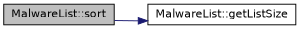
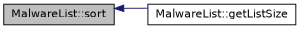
  digraph {
    rankdir=LR
    node [color=black fontname=Helvetica fontsize=12 shape=record style=filled]
    n1 [fillcolor=grey75 fontcolor=black height=0.2 label="MalwareList::sort" width=0.4]
    n2 [fillcolor=white height=0.2 label="MalwareList::getListSize" width=0.4]
-   n1 -> n2 [color=midnightblue fontname=Helvetica fontsize=12 labelfontname=Helvetica labelfontsize=12 style=solid]
+   n2 -> n1 [color=midnightblue fontname=Helvetica fontsize=12 labelfontname=Helvetica labelfontsize=12 style=solid]
  }
